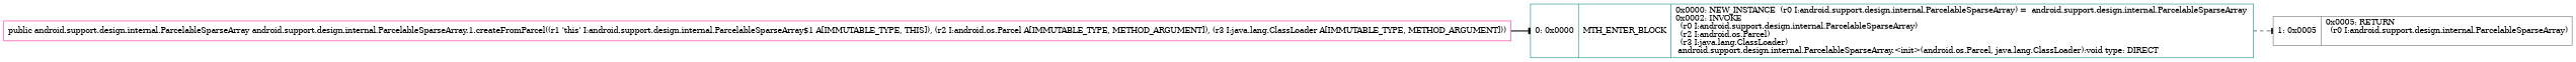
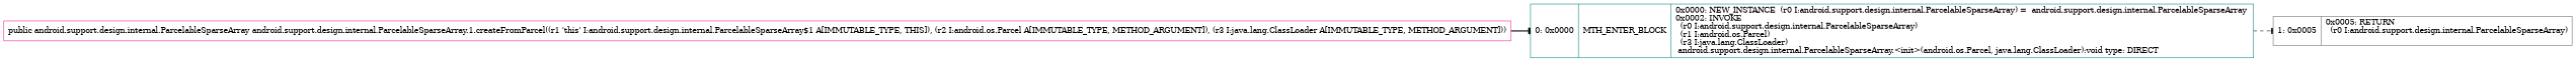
  digraph {
    rankdir=LR
    node [shape=record]
    edge [arrowhead=tee]
-   n1 [label="{0\:\ 0x0000|MTH_ENTER_BLOCK\l|0x0000: NEW_INSTANCE  (r0 I:android.support.design.internal.ParcelableSparseArray) =  android.support.design.internal.ParcelableSparseArray \l0x0002: INVOKE  \l  (r0 I:android.support.design.internal.ParcelableSparseArray)\l  (r2 I:android.os.Parcel)\l  (r3 I:java.lang.ClassLoader)\l android.support.design.internal.ParcelableSparseArray.\<init\>(android.os.Parcel, java.lang.ClassLoader):void type: DIRECT \l}" color=teal]
+   n1 [label="{0\:\ 0x0000|MTH_ENTER_BLOCK\l|0x0000: NEW_INSTANCE  (r0 I:android.support.design.internal.ParcelableSparseArray) =  android.support.design.internal.ParcelableSparseArray \l0x0002: INVOKE  \l  (r0 I:android.support.design.internal.ParcelableSparseArray)\l  (r1 I:android.os.Parcel)\l  (r3 I:java.lang.ClassLoader)\l android.support.design.internal.ParcelableSparseArray.\<init\>(android.os.Parcel, java.lang.ClassLoader):void type: DIRECT \l}" color=teal]
    n2 [label="{1\:\ 0x0005|0x0005: RETURN  \l  (r0 I:android.support.design.internal.ParcelableSparseArray)\l \l}" color=gray40]
    n3 [label="{public android.support.design.internal.ParcelableSparseArray android.support.design.internal.ParcelableSparseArray.1.createFromParcel((r1 'this' I:android.support.design.internal.ParcelableSparseArray$1 A[IMMUTABLE_TYPE, THIS]), (r2 I:android.os.Parcel A[IMMUTABLE_TYPE, METHOD_ARGUMENT]), (r3 I:java.lang.ClassLoader A[IMMUTABLE_TYPE, METHOD_ARGUMENT])) }" color=deeppink]
    n1 -> n2 [style=dashed]
    n3 -> n1 [style=bold]
  }
